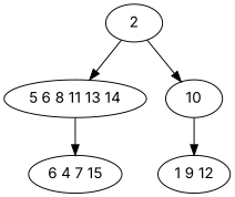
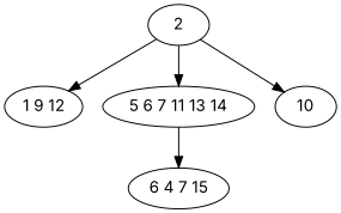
  digraph {
    fontname=Inter
    node [fontname=Inter]
    edge [fontname=Inter]
    n1 [label=2]
    n2 [label="1 9 12"]
-   n3 [label="5 6 8 11 13 14"]
+   n3 [label="5 6 7 11 13 14"]
    n4 [label=10]
    n5 [label="6 4 7 15"]
-   n4 -> n2
+   n1 -> n2
    n1 -> n3
    n1 -> n4
    n3 -> n5
  }
